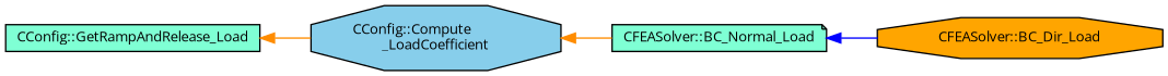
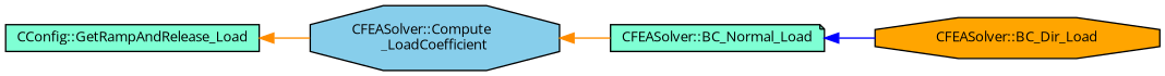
  digraph {
    fontname="Open Sans"
    rankdir=LR
    node [color=black fillcolor=aquamarine fontname="Open Sans" fontsize=10 shape=octagon style=filled]
    edge [color=darkorange dir=back fontname="Open Sans" fontsize=10 labelfontname=Helvetica labelfontsize=10 style=solid]
    n1 [fontcolor=black height=0.2 label="CConfig::GetRampAndRelease_Load" shape=box width=0.4]
-   n2 [fillcolor=skyblue height=0.2 label="CConfig::Compute\l_LoadCoefficient" width=0.4]
+   n2 [fillcolor=skyblue height=0.2 label="CFEASolver::Compute\l_LoadCoefficient" width=0.4]
    n3 [height=0.2 label="CFEASolver::BC_Normal_Load" shape=note width=0.4]
    n4 [fillcolor=orange height=0.2 label="CFEASolver::BC_Dir_Load" width=0.4]
    n1 -> n2
    n2 -> n3
    n3 -> n4 [color=blue]
  }
